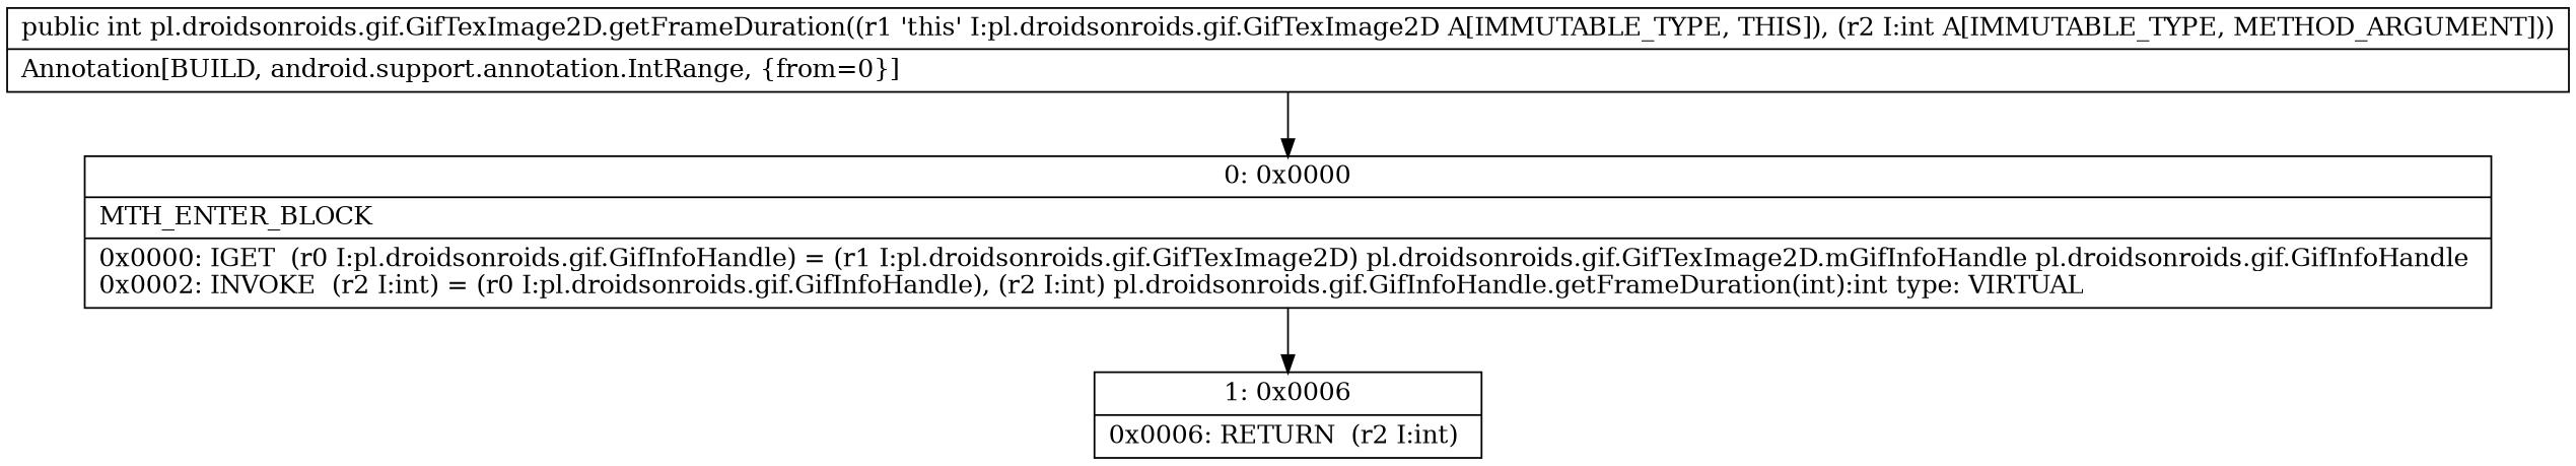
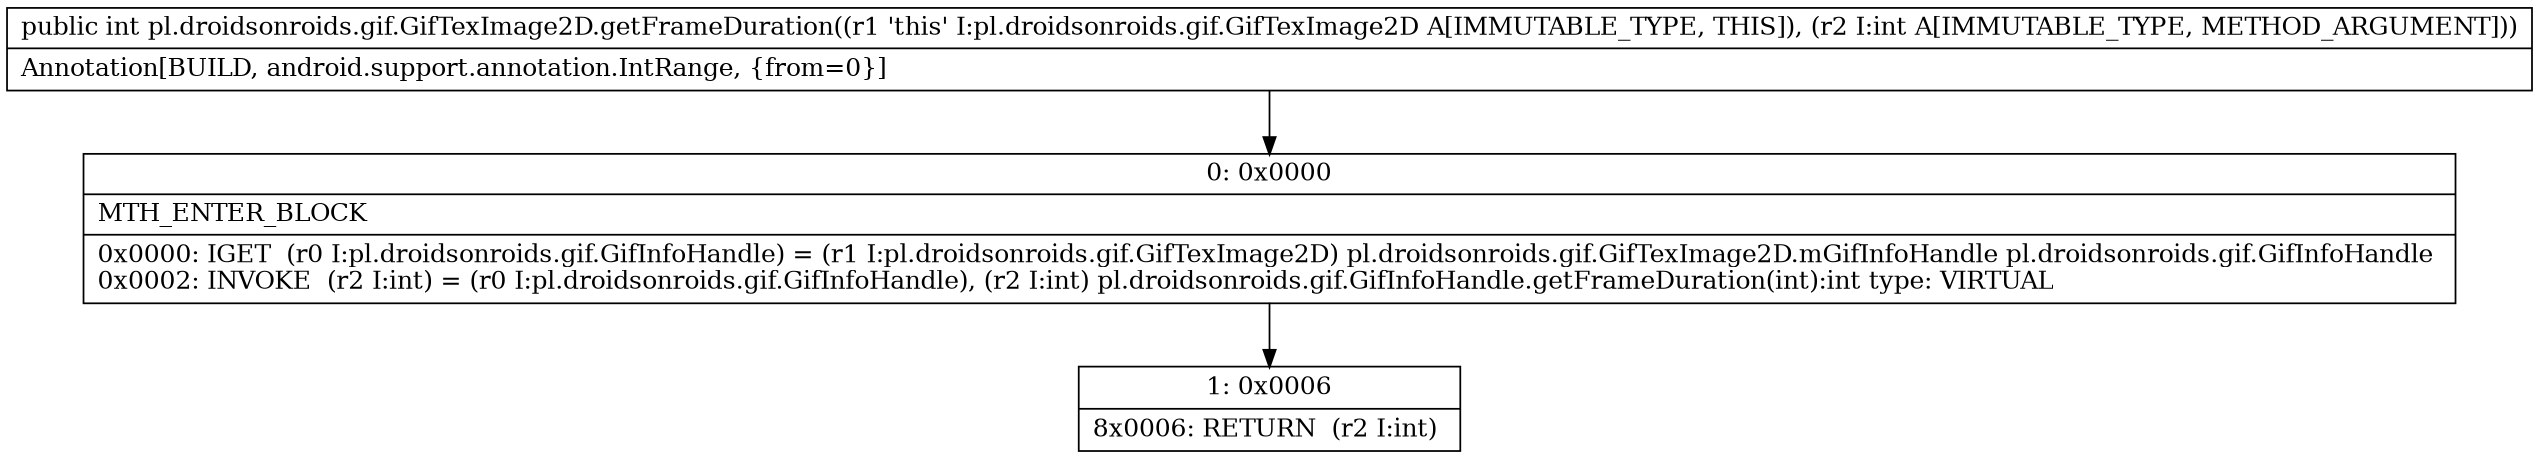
  digraph {
    node [shape=record]
    n1 [label="{0\:\ 0x0000|MTH_ENTER_BLOCK\l|0x0000: IGET  (r0 I:pl.droidsonroids.gif.GifInfoHandle) = (r1 I:pl.droidsonroids.gif.GifTexImage2D) pl.droidsonroids.gif.GifTexImage2D.mGifInfoHandle pl.droidsonroids.gif.GifInfoHandle \l0x0002: INVOKE  (r2 I:int) = (r0 I:pl.droidsonroids.gif.GifInfoHandle), (r2 I:int) pl.droidsonroids.gif.GifInfoHandle.getFrameDuration(int):int type: VIRTUAL \l}"]
-   n2 [label="{1\:\ 0x0006|0x0006: RETURN  (r2 I:int) \l}"]
+   n2 [label="{1\:\ 0x0006|8x0006: RETURN  (r2 I:int) \l}"]
    n3 [label="{public int pl.droidsonroids.gif.GifTexImage2D.getFrameDuration((r1 'this' I:pl.droidsonroids.gif.GifTexImage2D A[IMMUTABLE_TYPE, THIS]), (r2 I:int A[IMMUTABLE_TYPE, METHOD_ARGUMENT]))  | Annotation[BUILD, android.support.annotation.IntRange, \{from=0\}]\l}"]
    n1 -> n2
    n3 -> n1
  }
